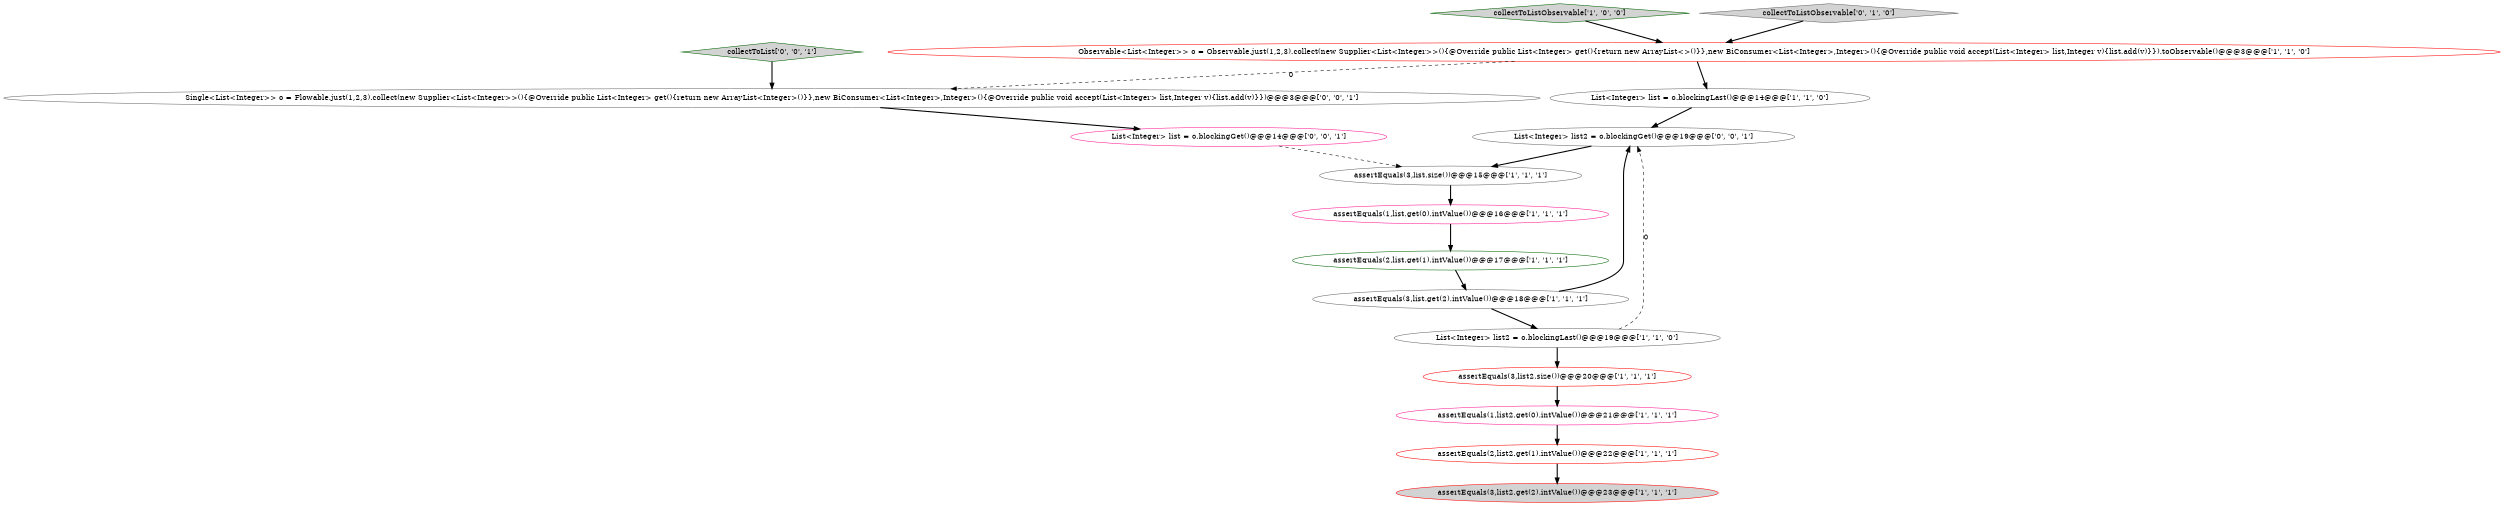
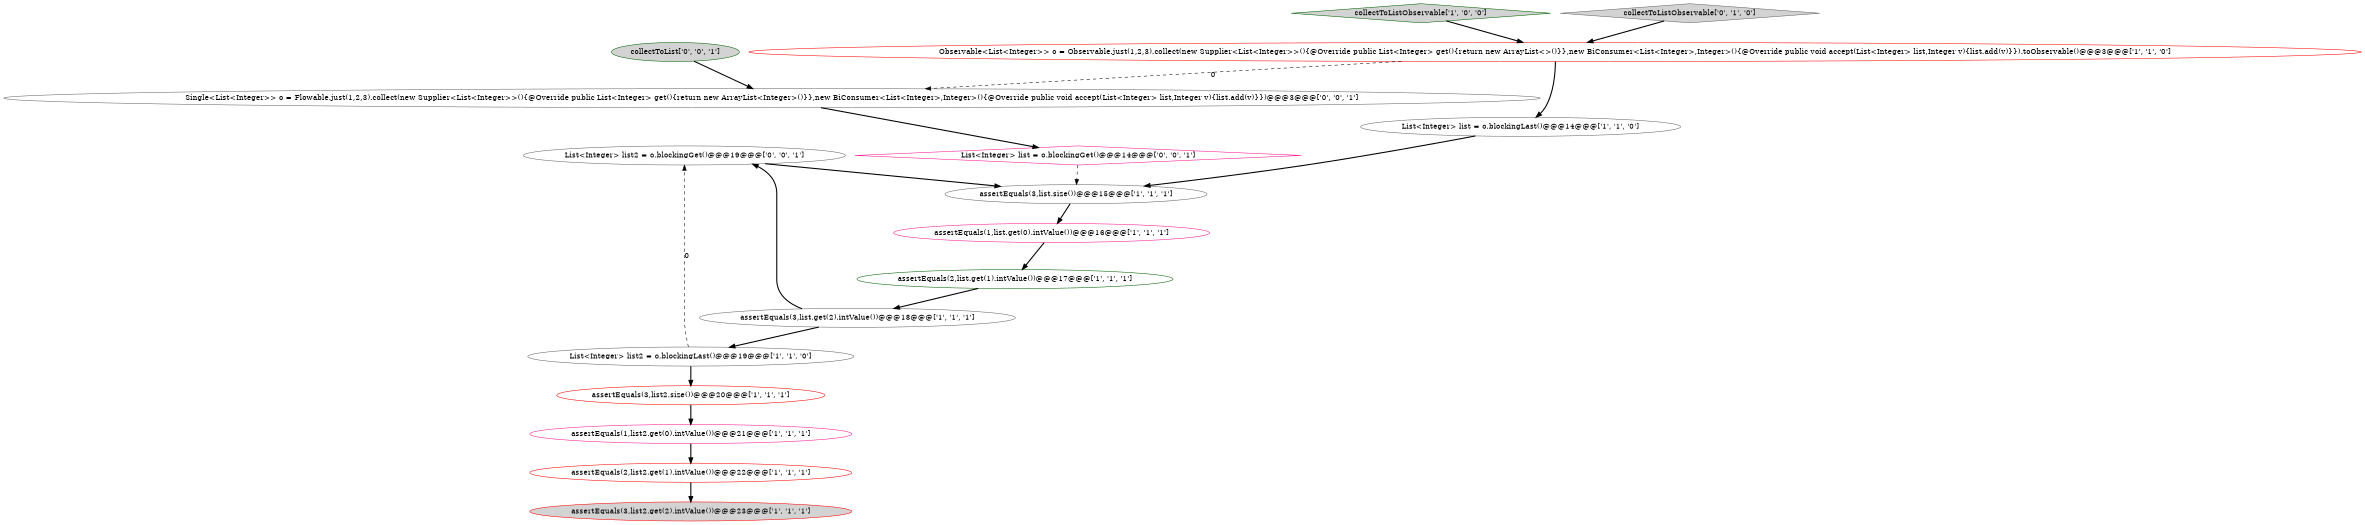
  digraph {
    fontname="DejaVu Serif"
    node [color=gray40 fillcolor=white fontname="DejaVu Serif" shape=ellipse style=filled]
    edge [fontname="DejaVu Serif" style=bold]
    n1 [label="List<Integer> list2 = o.blockingGet()@@@19@@@['0', '0', '1']"]
    n2 [label="assertEquals(3,list.size())@@@15@@@['1', '1', '1']"]
    n3 [color=red label="assertEquals(3,list2.size())@@@20@@@['1', '1', '1']"]
    n4 [color=deeppink label="assertEquals(1,list2.get(0).intValue())@@@21@@@['1', '1', '1']"]
    n5 [color=red label="assertEquals(2,list2.get(1).intValue())@@@22@@@['1', '1', '1']"]
    n6 [color=red fillcolor=lightgray label="assertEquals(3,list2.get(2).intValue())@@@23@@@['1', '1', '1']"]
    n7 [label="assertEquals(3,list.get(2).intValue())@@@18@@@['1', '1', '1']"]
    n8 [label="List<Integer> list2 = o.blockingLast()@@@19@@@['1', '1', '0']"]
    n9 [color=darkgreen fillcolor=lightgray label="collectToListObservable['1', '0', '0']" shape=diamond]
    n10 [color=red label="Observable<List<Integer>> o = Observable.just(1,2,3).collect(new Supplier<List<Integer>>(){@Override public List<Integer> get(){return new ArrayList<>()}},new BiConsumer<List<Integer>,Integer>(){@Override public void accept(List<Integer> list,Integer v){list.add(v)}}).toObservable()@@@3@@@['1', '1', '0']"]
    n11 [label="Single<List<Integer>> o = Flowable.just(1,2,3).collect(new Supplier<List<Integer>>(){@Override public List<Integer> get(){return new ArrayList<Integer>()}},new BiConsumer<List<Integer>,Integer>(){@Override public void accept(List<Integer> list,Integer v){list.add(v)}})@@@3@@@['0', '0', '1']"]
    n12 [label="List<Integer> list = o.blockingLast()@@@14@@@['1', '1', '0']"]
-   n13 [color=darkgreen fillcolor=lightgray label="collectToList['0', '0', '1']" shape=diamond]
-   n14 [color=deeppink label="List<Integer> list = o.blockingGet()@@@14@@@['0', '0', '1']"]
+   n13 [color=darkgreen fillcolor=lightgray label="collectToList['0', '0', '1']"]
+   n14 [color=deeppink label="List<Integer> list = o.blockingGet()@@@14@@@['0', '0', '1']" shape=diamond]
    n15 [color=deeppink label="assertEquals(1,list.get(0).intValue())@@@16@@@['1', '1', '1']"]
    n16 [color=darkgreen label="assertEquals(2,list.get(1).intValue())@@@17@@@['1', '1', '1']"]
    n17 [fillcolor=lightgray label="collectToListObservable['0', '1', '0']" shape=diamond]
    n1 -> n2
    n2 -> n15
    n3 -> n4
    n4 -> n5
    n5 -> n6
    n7 -> n1
    n7 -> n8
    n8 -> n1 [label=0 style=dashed]
    n8 -> n3
    n9 -> n10
    n10 -> n11 [label=0 style=dashed]
    n10 -> n12
    n11 -> n14
-   n12 -> n1
+   n12 -> n2
    n13 -> n11
    n14 -> n2 [style=dashed]
    n15 -> n16
    n16 -> n7
    n17 -> n10
  }
